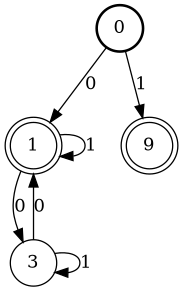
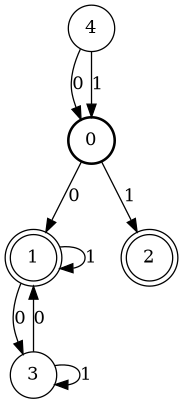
  digraph {
    node [shape=circle]
    0 [style=bold]
    1 [peripheries=2]
-   2 [peripheries=2 label=9]
+   2 [peripheries=2]
    3
+   4
    0 -> 1 [label=0]
    0 -> 2 [label=1]
    1 -> 1 [label=1]
    1 -> 3 [label=0]
    3 -> 1 [label=0]
    3 -> 3 [label=1]
+   4 -> 0 [label=0]
+   4 -> 0 [label=1]
  }
